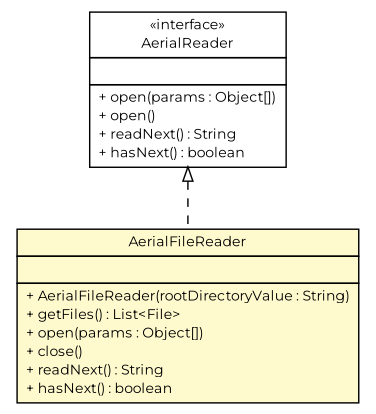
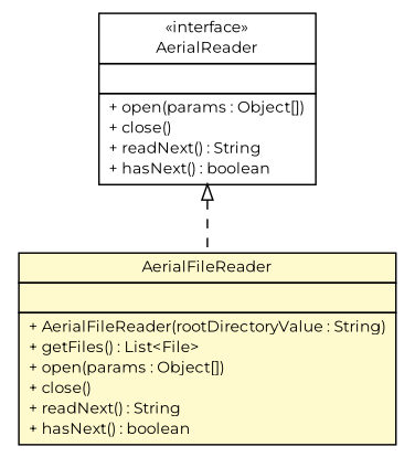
  digraph {
    nodesep=0.25
    ranksep=0.5
    fontname=Montserrat
    node [fontcolor=black fontname=Montserrat fontsize=10.0 shape=plaintext]
-   n1 [label=<<table title="com.github.mkolisnyk.aerial.AerialReader" border="0" cellborder="1" cellspacing="0" cellpadding="2" port="p" href="../AerialReader.html"> 		<tr><td><table border="0" cellspacing="0" cellpadding="1"> <tr><td align="center" balign="center"> &#171;interface&#187; </td></tr> <tr><td align="center" balign="center"> AerialReader </td></tr> 		</table></td></tr> 		<tr><td><table border="0" cellspacing="0" cellpadding="1"> <tr><td align="left" balign="left">  </td></tr> 		</table></td></tr> 		<tr><td><table border="0" cellspacing="0" cellpadding="1"> <tr><td align="left" balign="left"> + open(params : Object[]) </td></tr> <tr><td align="left" balign="left"> + open() </td></tr> <tr><td align="left" balign="left"> + readNext() : String </td></tr> <tr><td align="left" balign="left"> + hasNext() : boolean </td></tr> 		</table></td></tr> 		</table>>]
+   n1 [label=<<table title="com.github.mkolisnyk.aerial.AerialReader" border="0" cellborder="1" cellspacing="0" cellpadding="2" port="p" href="../AerialReader.html"> 		<tr><td><table border="0" cellspacing="0" cellpadding="1"> <tr><td align="center" balign="center"> &#171;interface&#187; </td></tr> <tr><td align="center" balign="center"> AerialReader </td></tr> 		</table></td></tr> 		<tr><td><table border="0" cellspacing="0" cellpadding="1"> <tr><td align="left" balign="left">  </td></tr> 		</table></td></tr> 		<tr><td><table border="0" cellspacing="0" cellpadding="1"> <tr><td align="left" balign="left"> + open(params : Object[]) </td></tr> <tr><td align="left" balign="left"> + close() </td></tr> <tr><td align="left" balign="left"> + readNext() : String </td></tr> <tr><td align="left" balign="left"> + hasNext() : boolean </td></tr> 		</table></td></tr> 		</table>>]
    n2 [label=<<table title="com.github.mkolisnyk.aerial.readers.AerialFileReader" border="0" cellborder="1" cellspacing="0" cellpadding="2" port="p" bgcolor="lemonChiffon" href="./AerialFileReader.html"> 		<tr><td><table border="0" cellspacing="0" cellpadding="1"> <tr><td align="center" balign="center"> AerialFileReader </td></tr> 		</table></td></tr> 		<tr><td><table border="0" cellspacing="0" cellpadding="1"> <tr><td align="left" balign="left">  </td></tr> 		</table></td></tr> 		<tr><td><table border="0" cellspacing="0" cellpadding="1"> <tr><td align="left" balign="left"> + AerialFileReader(rootDirectoryValue : String) </td></tr> <tr><td align="left" balign="left"> + getFiles() : List&lt;File&gt; </td></tr> <tr><td align="left" balign="left"> + open(params : Object[]) </td></tr> <tr><td align="left" balign="left"> + close() </td></tr> <tr><td align="left" balign="left"> + readNext() : String </td></tr> <tr><td align="left" balign="left"> + hasNext() : boolean </td></tr> 		</table></td></tr> 		</table>>]
    n1 -> n2 [arrowtail=empty dir=back fontname=Montserrat fontsize=10 headport=p labelfontname=arial labelfontsize=10 style=dashed tailport=p]
  }
